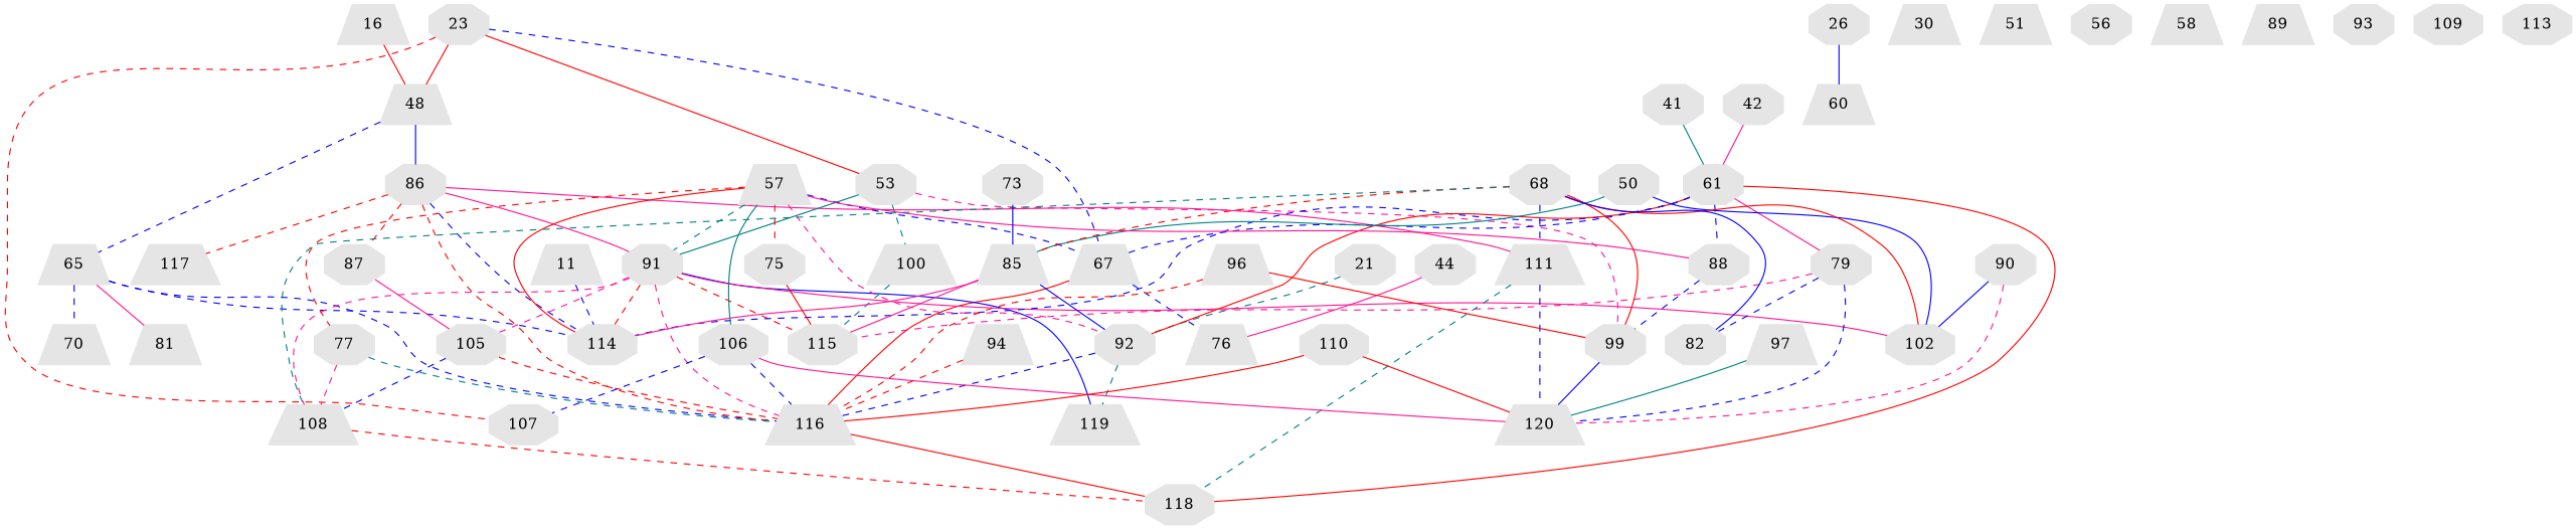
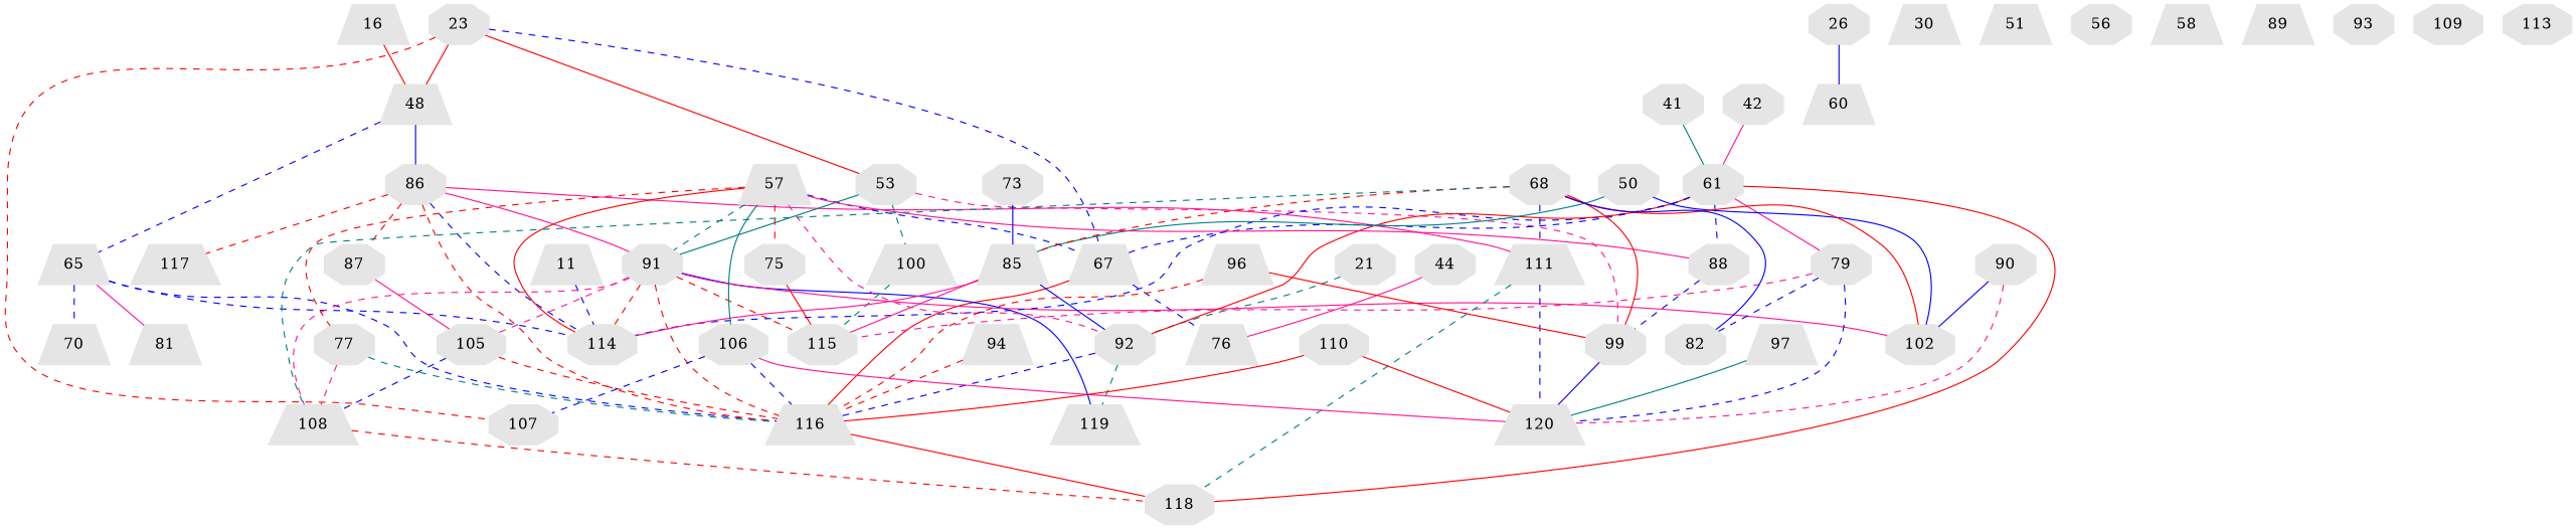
  graph {
    node [color=gray90 shape=octagon style=filled]
    edge [color=blue style=dashed]
    114 [super="+97+112+104"]
    11 [shape=trapezium]
    16 [shape=trapezium]
    48 [shape=trapezium]
    65 [shape=trapezium]
    86 [super="+72+66"]
    21
    92
    116 [shape=trapezium super="+27+55+14+47+22"]
    119 [shape=trapezium]
    23 [super="+10"]
    53
    67 [shape=trapezium]
    107
    91 [super="+17+40+84+63"]
    99 [super="+5"]
    100 [shape=trapezium super="+15"]
    76 [shape=trapezium super="+6"]
    60 [shape=trapezium]
    26
    30 [shape=trapezium]
    61 [super="+18+39"]
    88
    79
    118 [super="+37+103+52"]
    41
    42 [super="+7"]
    44
    70 [shape=trapezium]
    81 [shape=trapezium]
    111 [shape=trapezium super="+2+62"]
    87
    117 [shape=trapezium]
    50 [super="+20"]
    85 [shape=trapezium super="+38+54"]
    102
    115 [super="+43+83+74"]
    51 [shape=trapezium]
    108 [shape=trapezium]
    105 [super="+80"]
    120 [shape=trapezium super="+3+71"]
    56
    57 [shape=trapezium super="+49"]
    75
    77 [super="+59"]
    106 [super="+36+28"]
    58 [shape=trapezium]
    82 [super="+78"]
    68 [super="+25"]
    73
    89 [shape=trapezium]
    90
    93
    94 [shape=trapezium]
    96 [shape=trapezium]
    n56 [label=97 shape=trapezium]
    109
    110 [super="+101"]
    113
    11 -- 114
    16 -- 48 [color=red style=solid]
    48 -- 65
    48 -- 86 [style=solid]
    65 -- 114 [weight=3]
    65 -- 116 [weight=2]
    65 -- 70
    65 -- 81 [color=deeppink style=solid]
    86 -- 114
    86 -- 116 [color=red weight=3]
    86 -- 91 [color=deeppink style=solid]
    86 -- 111 [color=deeppink style=solid]
    86 -- 87 [color=red]
    86 -- 117 [color=red]
    21 -- 92 [color=teal]
    92 -- 116 [weight=3]
    92 -- 119 [color=teal]
    116 -- 118 [color=red style=solid]
    23 -- 48 [color=red style=solid weight=2]
    23 -- 53 [color=red style=solid]
    23 -- 67
    23 -- 107 [color=red]
    53 -- 91 [color=teal style=solid]
    53 -- 99 [color=deeppink]
    53 -- 100 [color=teal]
    67 -- 116 [color=red style=solid weight=2]
    67 -- 76
    91 -- 114 [color=red]
-   91 -- 116 [color=deeppink]
+   91 -- 116 [color=red]
    91 -- 119 [style=solid]
    91 -- 102 [color=deeppink style=solid]
    91 -- 115 [color=red]
    91 -- 108 [color=deeppink]
    91 -- 105 [color=deeppink weight=2]
    99 -- 120 [style=solid]
    100 -- 115 [color=teal]
    26 -- 60 [style=solid]
    61 -- 114 [weight=2]
    61 -- 92 [color=red style=solid]
    61 -- 67
    61 -- 88 [weight=2]
    61 -- 79 [color=deeppink style=solid]
    61 -- 118 [color=red style=solid]
    88 -- 99 [weight=2]
    79 -- 115 [color=deeppink]
    79 -- 120
    79 -- 82
    41 -- 61 [color=teal style=solid]
    42 -- 61 [color=deeppink style=solid]
    44 -- 76 [color=deeppink style=solid]
    111 -- 118 [color=teal]
    111 -- 120 [weight=2]
    87 -- 105 [color=deeppink style=solid]
    50 -- 85 [color=teal style=solid]
    50 -- 102 [style=solid]
    85 -- 114 [color=deeppink style=solid weight=3]
    85 -- 92 [style=solid]
    85 -- 115 [color=deeppink style=solid]
    108 -- 118 [color=red]
    105 -- 116 [color=red]
    105 -- 108
    57 -- 114 [color=red style=solid]
    57 -- 92 [color=deeppink weight=2]
    57 -- 67 [weight=2]
    57 -- 91 [color=teal weight=2]
    57 -- 88 [color=deeppink style=solid]
    57 -- 75 [color=red]
    57 -- 77 [color=red]
    57 -- 106 [color=teal style=solid]
    75 -- 115 [color=red style=solid]
    77 -- 116 [color=teal]
    77 -- 108 [color=deeppink]
    106 -- 116 [weight=2]
    106 -- 107
    106 -- 120 [color=deeppink style=solid weight=2]
    68 -- 99 [color=red style=solid]
    68 -- 111 [weight=2]
    68 -- 85 [color=red]
    68 -- 102 [color=red style=solid]
    68 -- 108 [color=teal weight=2]
    68 -- 82 [style=solid]
    73 -- 85 [style=solid]
    90 -- 102 [style=solid]
    90 -- 120 [color=deeppink]
    94 -- 116 [color=red]
    96 -- 116 [color=red]
    96 -- 99 [color=red style=solid]
    n56 -- 120 [color=teal style=solid]
    110 -- 116 [color=red style=solid weight=2]
    110 -- 120 [color=red style=solid weight=2]
  }
